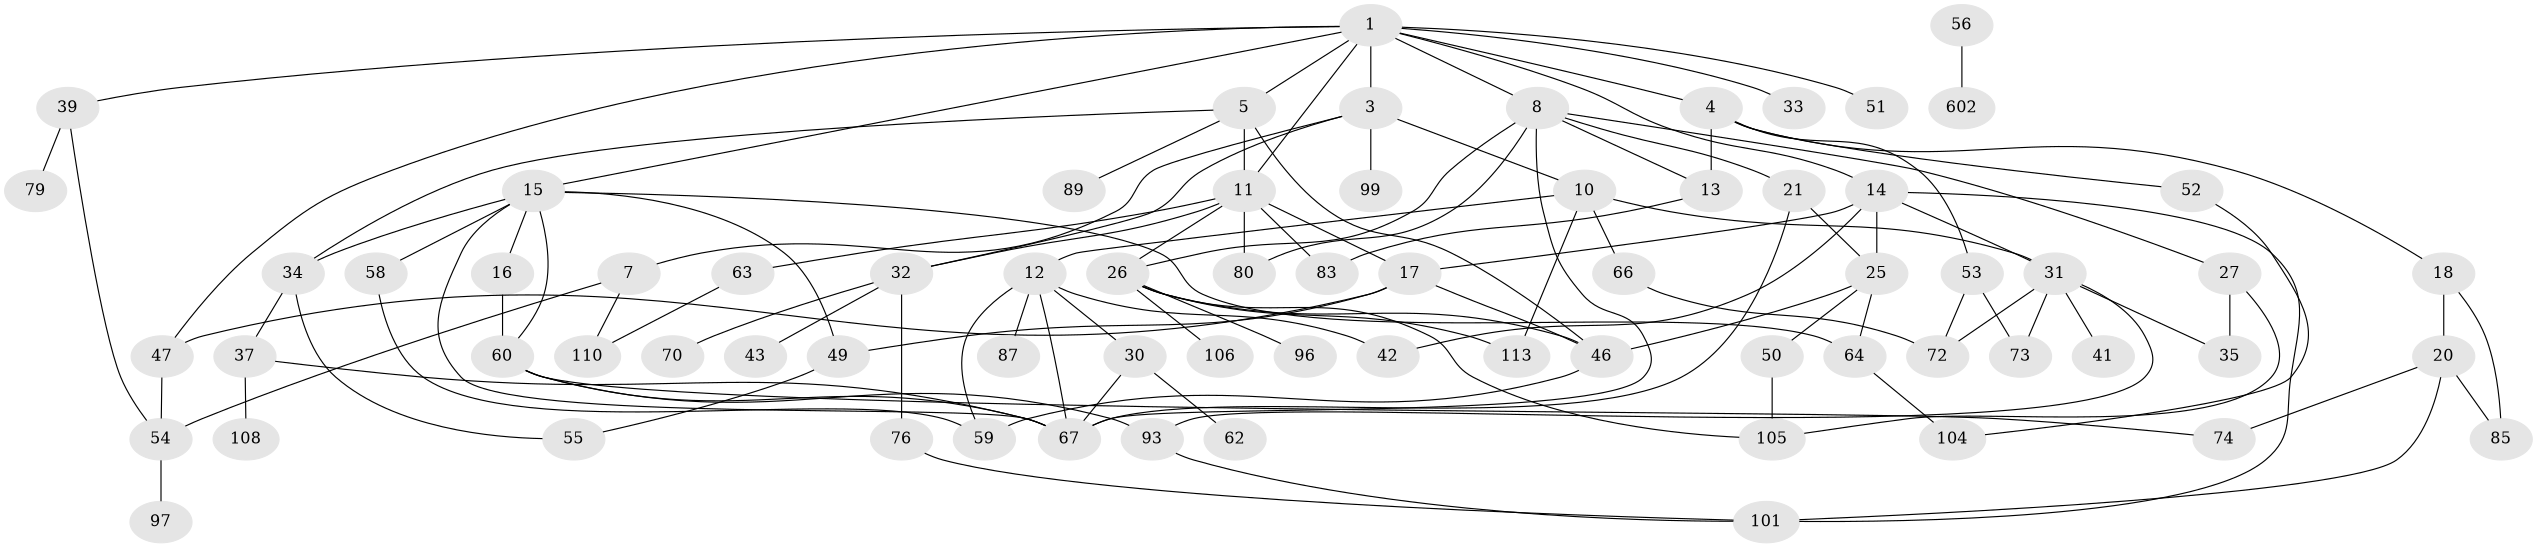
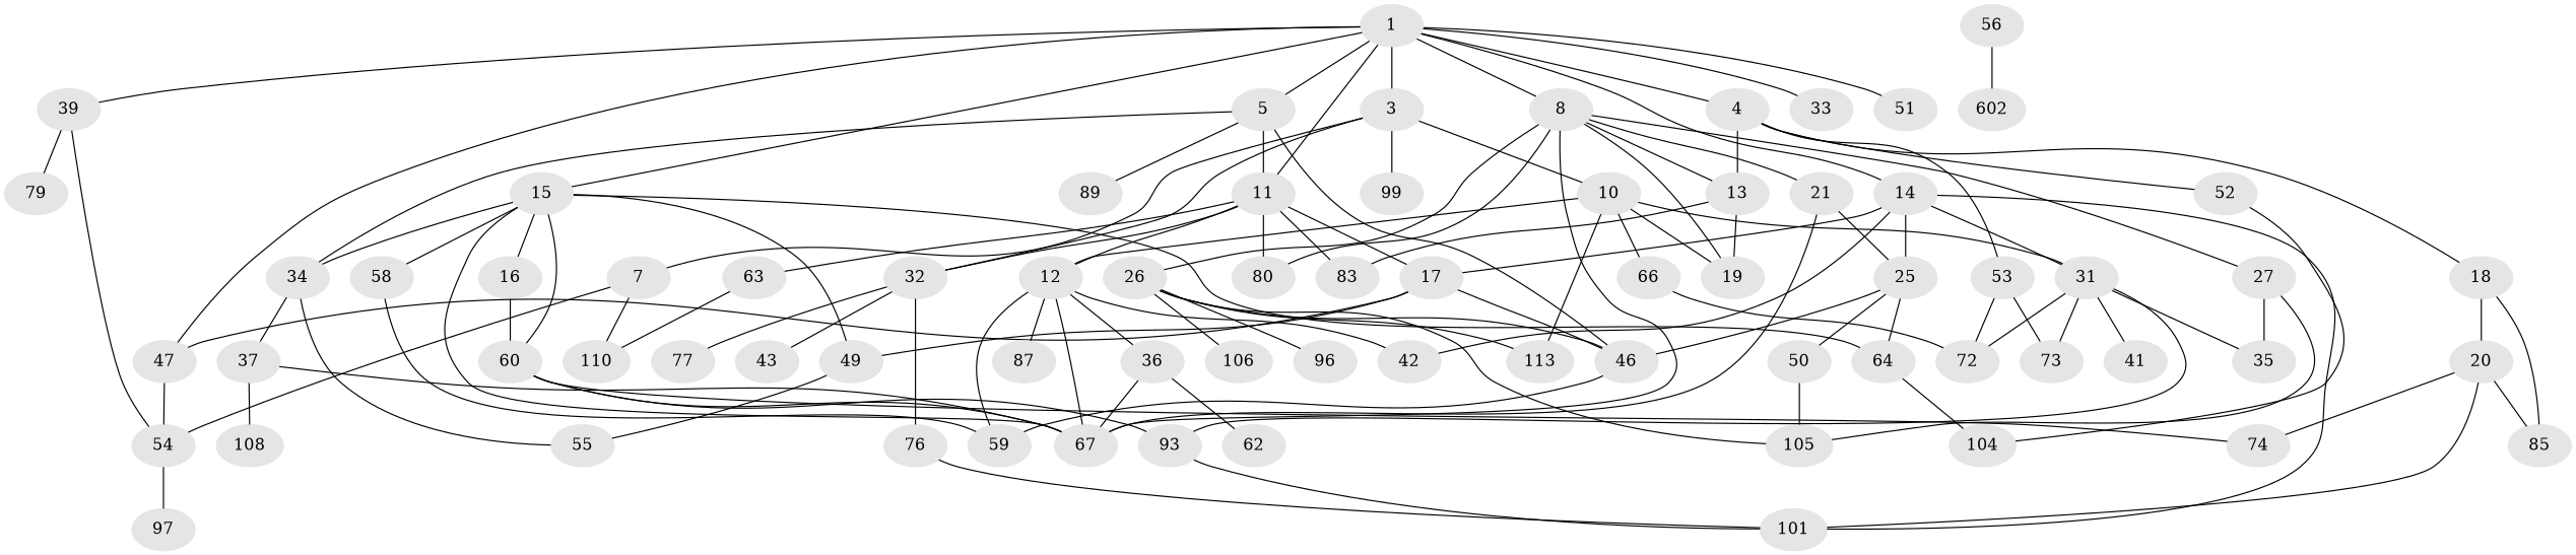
  graph {
    node [color=gray90 style=filled]
    1 [super="+2"]
    3 [super="+6"]
    4 [super="+85"]
    5 [super="+84"]
    8 [super="+9"]
    11 [super="+28"]
    14 [super="+22"]
    15 [super="+24"]
    33
    39 [super="+103"]
    47 [super="+91"]
    51
    7
    10 [super="+44"]
    32 [super="+40"]
    99
    13 [super="+68"]
    18 [super="+92"]
    52 [super="+70"]
    53 [super="+81"]
    34
    46 [super="+94"]
    89
+   19 [super="+75"]
    21
    26 [super="+38"]
    27
    67 [super="+82"]
    80
    17 [super="+69"]
    63
    83 [super="+98"]
    31 [super="+86"]
    42 [super="+114"]
    25 [super="+29"]
    101
    16 [super="+57"]
    49 [super="+61"]
    58 [super="+112"]
    60 [super="+90"]
    64 [super="+65"]
    54
    79
    110
    12 [super="+23"]
    66
    113
    43 [super="+71"]
    76
-   77 [super="+107" label=70]
+   77 [super="+107"]
    20 [super="+48"]
    n52 [label=85]
    104
    72 [super="+100"]
    73
    37
    55 [super="+78"]
    59
    97
    96
    105 [super="+109"]
    106
    35 [super="+88"]
-   30 [super="+36"]
+   30 [super="+36" label=36]
    87
    41
    93 [super="+111"]
    62
    50 [super="+95"]
    74
    108
    n72 [label=602]
    56
    1 -- 3
    1 -- 4
    1 -- 5
    1 -- 8
    1 -- 11
    1 -- 14
    1 -- 15
    1 -- 33
    1 -- 39
    1 -- 47
    1 -- 51
    3 -- 7
    3 -- 10
    3 -- 32
    3 -- 99
    4 -- 13
    4 -- 18
    4 -- 52
    4 -- 53
    5 -- 11
    5 -- 34
    5 -- 46
    5 -- 89
    8 -- 13
+   8 -- 19
    8 -- 21
    8 -- 26
    8 -- 27
    8 -- 67
    8 -- 80
    11 -- 32
-   11 -- 26
+   11 -- 12
    11 -- 80
    11 -- 17
    11 -- 63
    11 -- 83
    14 -- 17
    14 -- 31
    14 -- 42
    14 -- 25
    14 -- 101
    15 -- 34
    15 -- 67
    15 -- 16
    15 -- 49
    15 -- 58
    15 -- 60
    15 -- 64
    39 -- 54
    39 -- 79 [weight=2]
    47 -- 54
    7 -- 54
    7 -- 110
+   10 -- 19
    10 -- 31
    10 -- 12
    10 -- 66
    10 -- 113
    32 -- 43
    32 -- 76
    32 -- 77
+   13 -- 19
    13 -- 83
    18 -- 20
    18 -- n52
    52 -- 104
    53 -- 72
    53 -- 73
    34 -- 37
    34 -- 55
    46 -- 59
    21 -- 67
    21 -- 25
    26 -- 46
    26 -- 113
    26 -- 96
    26 -- 105
    26 -- 106
    27 -- 105
    27 -- 35
    17 -- 47
    17 -- 46
    17 -- 49
    63 -- 110
    31 -- 72
    31 -- 73
    31 -- 35
    31 -- 41
    31 -- 93
    25 -- 46
    25 -- 64
    25 -- 50
    16 -- 60
    49 -- 55
    58 -- 59
    60 -- 67
    60 -- 93 [weight=2]
    60 -- 74
    64 -- 104
    54 -- 97
    12 -- 67
    12 -- 42
    12 -- 59
    12 -- 30
    12 -- 87
    66 -- 72
    76 -- 101
    20 -- 101
    20 -- n52
    20 -- 74
    37 -- 67
    37 -- 108
    30 -- 67
    30 -- 62
    93 -- 101
    50 -- 105
    56 -- n72
  }
